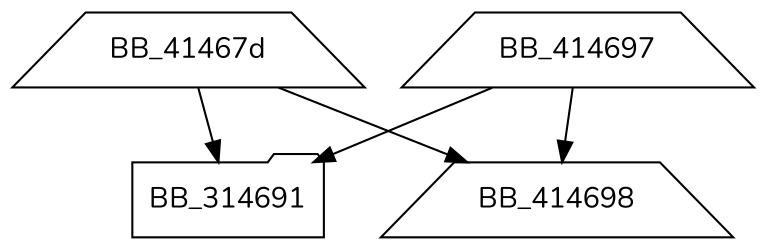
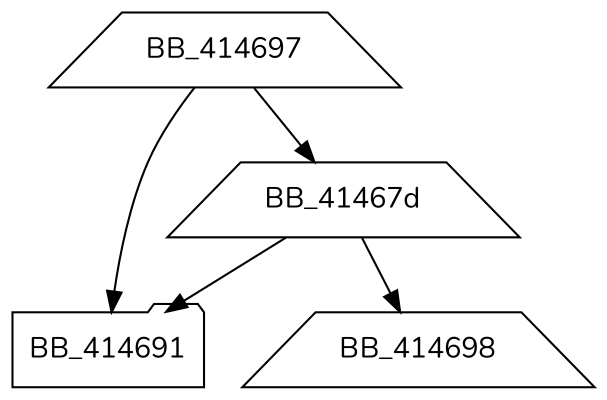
  digraph {
    fontname=Nunito
    node [fontname=Nunito shape=trapezium]
    edge [fontname=Nunito]
-   BB_414691 [shape=folder label=BB_314691]
+   BB_414691 [shape=folder]
    BB_41467d
    BB_414698
    BB_414697
    BB_41467d -> BB_414691
    BB_41467d -> BB_414698
    BB_414697 -> BB_414691
-   BB_414697 -> BB_414698
+   BB_414697 -> BB_41467d
  }
